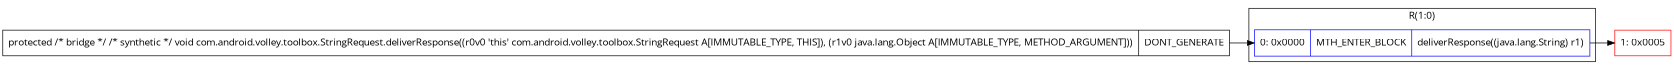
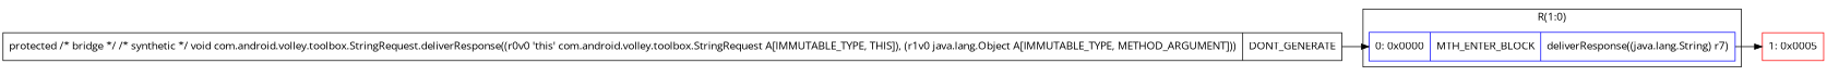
  digraph {
    rankdir=LR
    fontname="Open Sans"
    node [shape=record fontname="Open Sans"]
    edge [fontname="Open Sans"]
-   n1 [color=blue label="{0\:\ 0x0000|MTH_ENTER_BLOCK\l|deliverResponse((java.lang.String) r1)\l}"]
+   n1 [color=blue label="{0\:\ 0x0000|MTH_ENTER_BLOCK\l|deliverResponse((java.lang.String) r7)\l}"]
    n2 [color=red label="{1\:\ 0x0005}"]
    n3 [label="{protected \/* bridge *\/ \/* synthetic *\/ void com.android.volley.toolbox.StringRequest.deliverResponse((r0v0 'this' com.android.volley.toolbox.StringRequest A[IMMUTABLE_TYPE, THIS]), (r1v0 java.lang.Object A[IMMUTABLE_TYPE, METHOD_ARGUMENT]))  | DONT_GENERATE\l}"]
    subgraph cluster_1 {
      label="R(1:0)"
      n1
    }
    n1 -> n2
    n3 -> n1
  }
